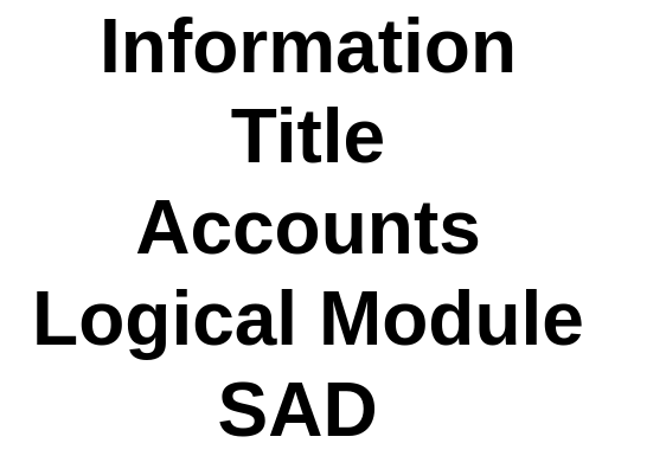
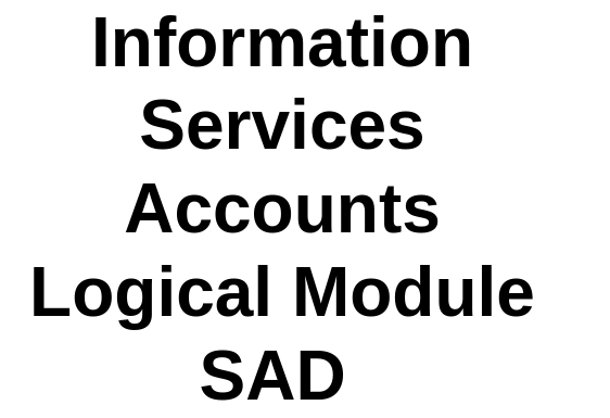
  <mxCell id="0" />
  <mxCell id="1" value="About" style="" parent="0" />
  <mxCell id="2" value="" style="shape=image;html=1;verticalAlign=top;verticalLabelPosition=bottom;labelBackgroundColor=#ffffff;imageAspect=0;aspect=fixed;image=https://cdn1.iconfinder.com/data/icons/hawcons/32/699014-icon-28-information-128.png;shadow=0;dashed=0;fontFamily=Helvetica;fontSize=12;fontColor=#000000;align=center;strokeColor=#000000;fillColor=#505050;dashPattern=1 1;" vertex="1" parent="1"><mxGeometry x="520" y="320" width="20" height="20" as="geometry" /></mxCell>
  <mxCell id="3" value="Title" style="" parent="0" />
- <mxCell id="4" value="&lt;font style=&quot;font-size: 64px&quot;&gt;&lt;b&gt;Information Title&lt;/b&gt;&lt;b&gt;&lt;br&gt;Accounts Logical Module&lt;br&gt;&lt;/b&gt;&lt;b&gt;SAD&lt;/b&gt;&lt;b&gt;&amp;nbsp;&lt;/b&gt;&lt;b&gt;&lt;br&gt;&lt;/b&gt;&lt;/font&gt;" style="text;html=1;strokeColor=none;fillColor=none;align=center;verticalAlign=middle;whiteSpace=wrap;rounded=0;fontSize=48;opacity=30;" parent="3" vertex="1"><mxGeometry x="20" y="20" width="480" height="320" as="geometry" /></mxCell>
+ <mxCell id="4" value="&lt;font style=&quot;font-size: 64px&quot;&gt;&lt;b&gt;Information Services&lt;/b&gt;&lt;b&gt;&lt;br&gt;Accounts Logical Module&lt;br&gt;&lt;/b&gt;&lt;b&gt;SAD&lt;/b&gt;&lt;b&gt;&amp;nbsp;&lt;/b&gt;&lt;b&gt;&lt;br&gt;&lt;/b&gt;&lt;/font&gt;" style="text;html=1;strokeColor=none;fillColor=none;align=center;verticalAlign=middle;whiteSpace=wrap;rounded=0;fontSize=48;opacity=30;" parent="3" vertex="1"><mxGeometry x="20" y="20" width="480" height="320" as="geometry" /></mxCell>
  <mxCell id="5" value="Command" style="locked=1;" parent="0" />
  <mxCell id="6" value="Helen" parent="0" />
